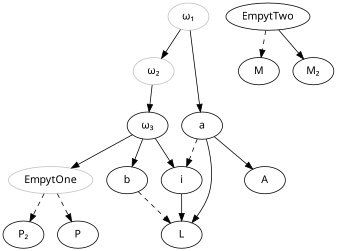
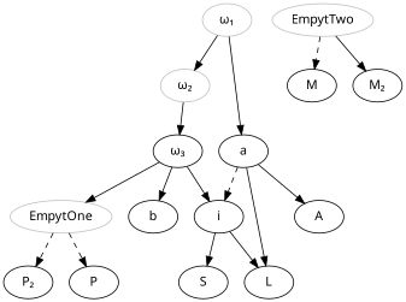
  digraph {
    fontname="Noto Sans"
    node [fontname="Noto Sans"]
    edge [fontname="Noto Sans"]
    n1 [color=grey label="ω₁"]
    n2 [color=grey label="ω₂"]
    a
    n4 [color=black label="ω₃"]
    i
    A
    L
    EmpytOne [color=grey]
    b
    "P₂"
    P
-   EmpytTwo [color=black]
+   S
+   EmpytTwo [color=grey]
    M
    "M₂"
    n1 -> n2
    n1 -> a
    n2 -> n4
    a -> i [style=dashed]
    a -> A
    a -> L
    n4 -> i
    n4 -> EmpytOne
    n4 -> b
    i -> L
+   i -> S
    EmpytOne -> "P₂" [style=dashed]
    EmpytOne -> P [style=dashed]
-   b -> L [style=dashed]
    EmpytTwo -> M [style=dashed]
    EmpytTwo -> "M₂"
  }
